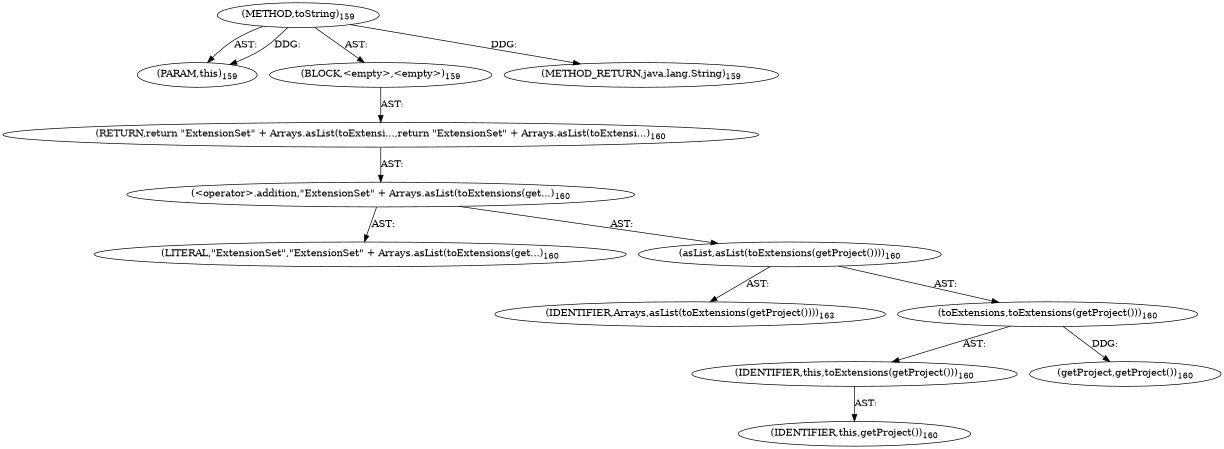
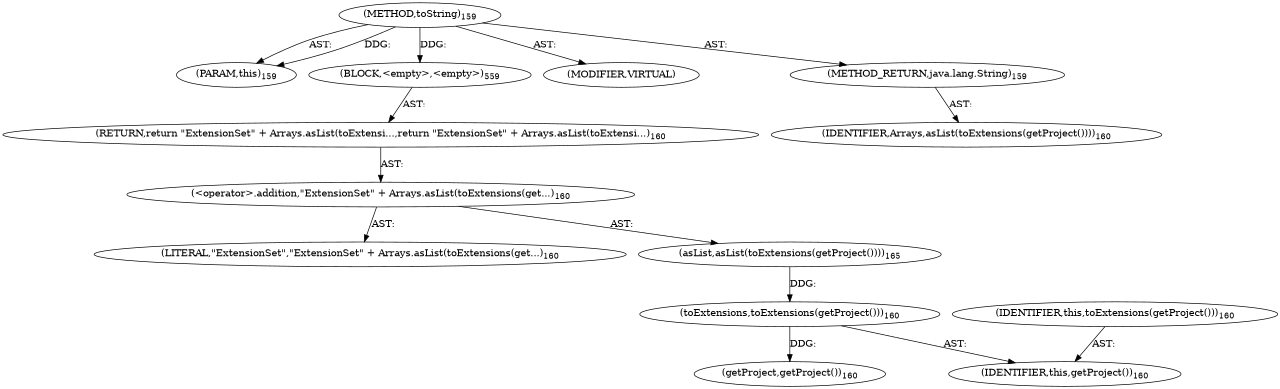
  digraph {
    n1 [label=<(METHOD,toString)<SUB>159</SUB>>]
    n2 [label=<(PARAM,this)<SUB>159</SUB>>]
-   n3 [label=<(BLOCK,&lt;empty&gt;,&lt;empty&gt;)<SUB>159</SUB>>]
+   n3 [label=<(BLOCK,&lt;empty&gt;,&lt;empty&gt;)<SUB>559</SUB>>]
+   n4 [label=<(MODIFIER,VIRTUAL)>]
    n5 [label=<(METHOD_RETURN,java.lang.String)<SUB>159</SUB>>]
    n6 [label=<(RETURN,return &quot;ExtensionSet&quot; + Arrays.asList(toExtensi...,return &quot;ExtensionSet&quot; + Arrays.asList(toExtensi...)<SUB>160</SUB>>]
    n7 [label=<(&lt;operator&gt;.addition,&quot;ExtensionSet&quot; + Arrays.asList(toExtensions(get...)<SUB>160</SUB>>]
    n8 [label=<(LITERAL,&quot;ExtensionSet&quot;,&quot;ExtensionSet&quot; + Arrays.asList(toExtensions(get...)<SUB>160</SUB>>]
-   n9 [label=<(asList,asList(toExtensions(getProject())))<SUB>160</SUB>>]
-   n10 [label=<(IDENTIFIER,Arrays,asList(toExtensions(getProject())))<SUB>163</SUB>>]
+   n9 [label=<(asList,asList(toExtensions(getProject())))<SUB>165</SUB>>]
+   n10 [label=<(IDENTIFIER,Arrays,asList(toExtensions(getProject())))<SUB>160</SUB>>]
    n11 [label=<(toExtensions,toExtensions(getProject()))<SUB>160</SUB>>]
    n12 [label=<(IDENTIFIER,this,toExtensions(getProject()))<SUB>160</SUB>>]
    n13 [label=<(getProject,getProject())<SUB>160</SUB>>]
    n14 [label=<(IDENTIFIER,this,getProject())<SUB>160</SUB>>]
    n1 -> n2 [label="AST: "]
    n1 -> n2 [label="DDG: "]
-   n1 -> n3 [label="AST: "]
-   n1 -> n5 [label="DDG: "]
+   n1 -> n3 [label="DDG: "]
+   n1 -> n4 [label="AST: "]
+   n1 -> n5 [label="AST: "]
    n3 -> n6 [label="AST: "]
    n6 -> n7 [label="AST: "]
    n7 -> n8 [label="AST: "]
    n7 -> n9 [label="AST: "]
-   n9 -> n10 [label="AST: "]
-   n9 -> n11 [label="AST: "]
-   n11 -> n12 [label="AST: "]
+   n5 -> n10 [label="AST: "]
+   n9 -> n11 [label="DDG: "]
+   n11 -> n14 [label="AST: "]
    n11 -> n13 [label="DDG: "]
    n12 -> n14 [label="AST: "]
  }
